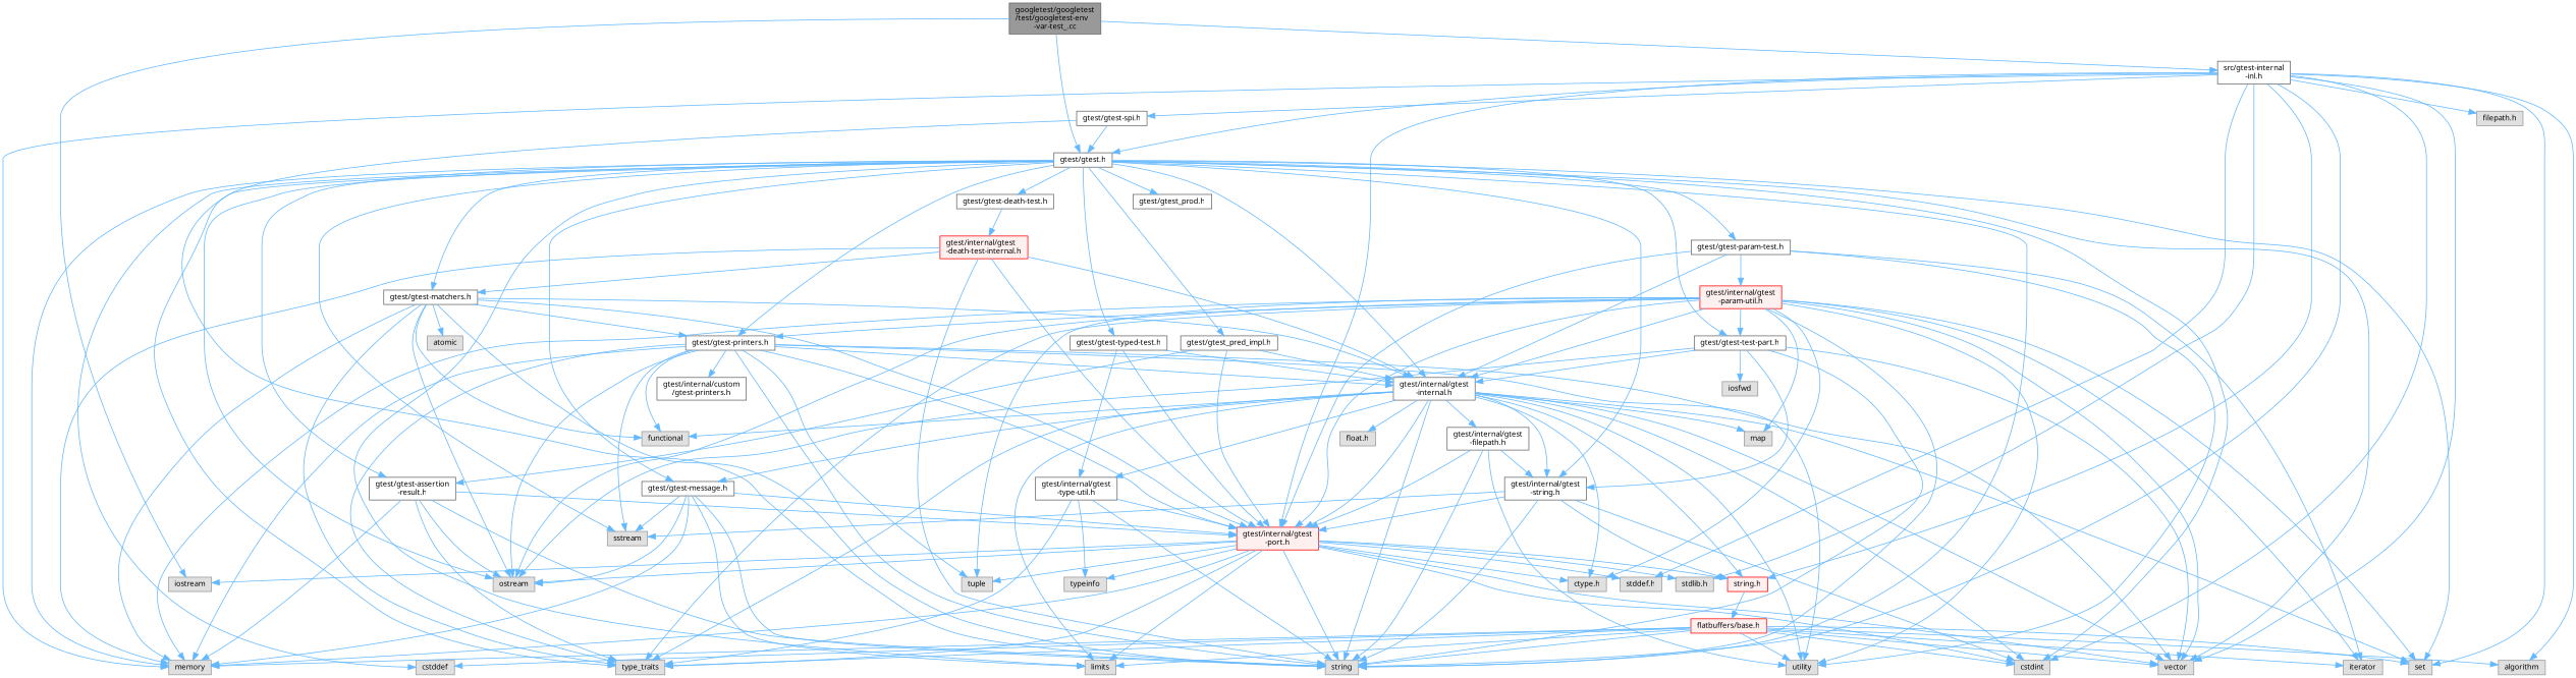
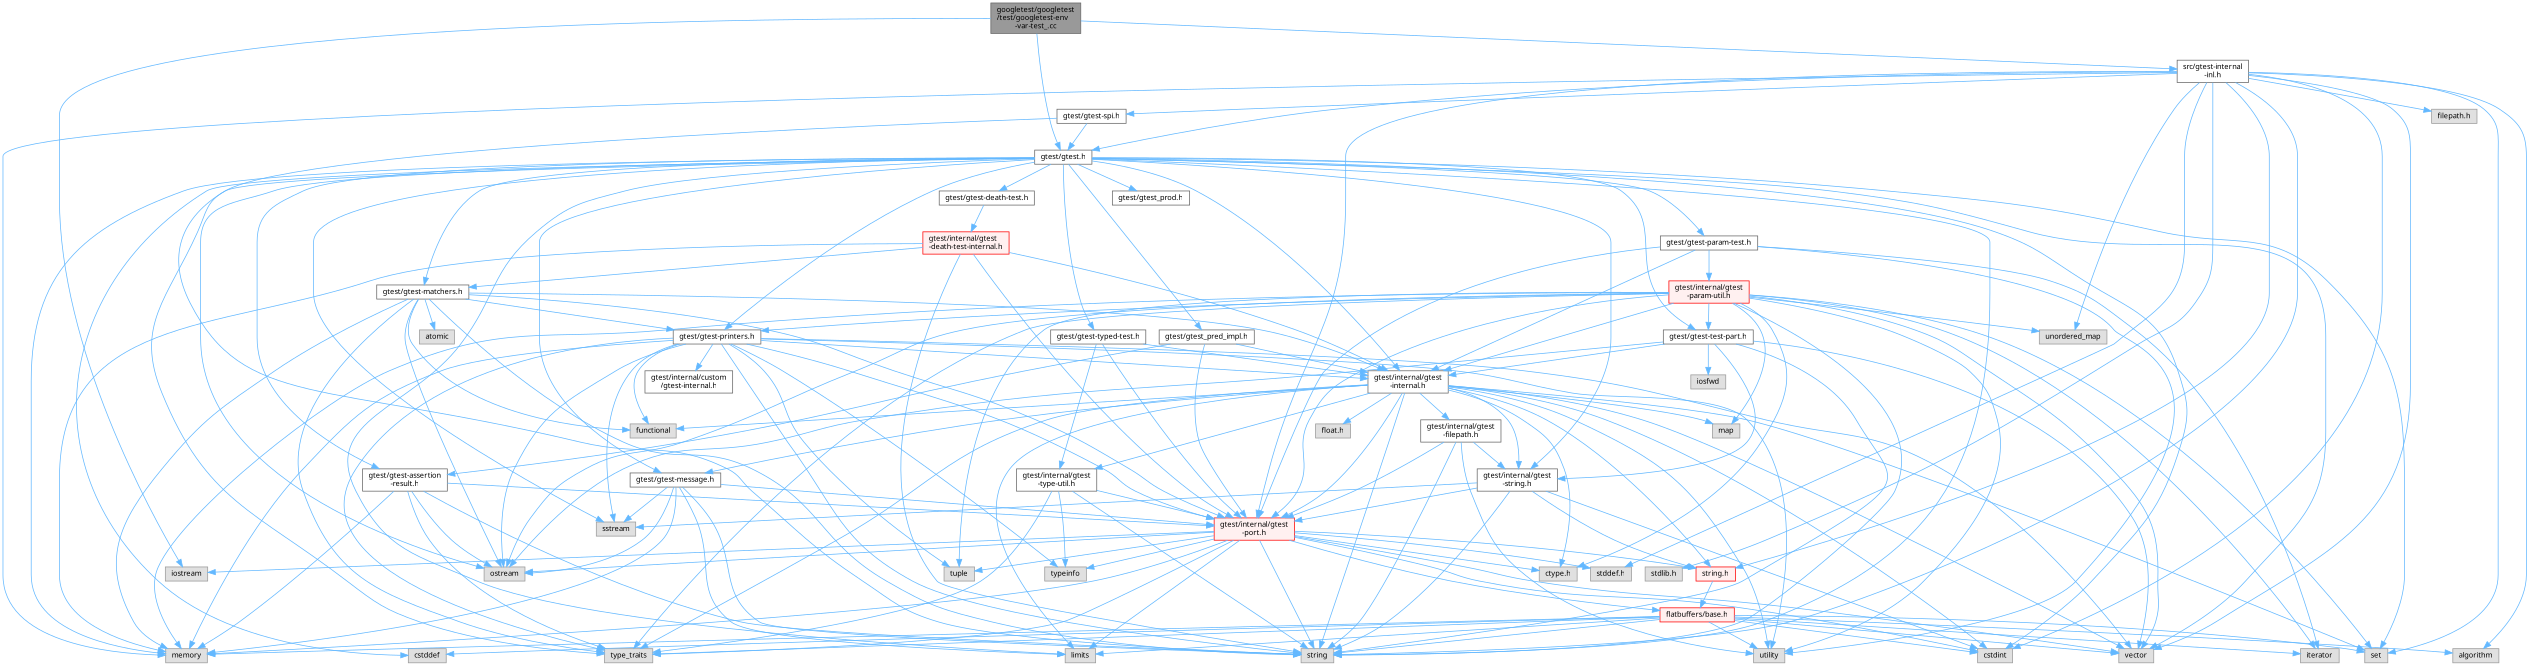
  digraph {
    fontname="Noto Sans"
    node [color=grey60 fillcolor="#E0E0E0" fontname="Noto Sans" fontsize=10 shape=box style=filled]
    edge [color=steelblue1 fontname="Noto Sans" fontsize=10 labelfontname=Helvetica labelfontsize=10 style=solid]
    n1 [color=gray40 fillcolor=grey60 fontcolor=black height=0.2 label="googletest/googletest\l/test/googletest-env\l-var-test_.cc" width=0.4]
    n2 [height=0.2 label=iostream width=0.4]
    n3 [color=grey40 fillcolor=white height=0.2 label="gtest/gtest.h" width=0.4]
    n4 [color=grey40 fillcolor=white height=0.2 label="src/gtest-internal\l-inl.h" width=0.4]
    n5 [height=0.2 label=cstddef width=0.4]
    n6 [height=0.2 label=cstdint width=0.4]
    n7 [height=0.2 label=limits width=0.4]
    n8 [height=0.2 label=memory width=0.4]
    n9 [height=0.2 label=ostream width=0.4]
    n10 [height=0.2 label=set width=0.4]
    n11 [height=0.2 label=sstream width=0.4]
    n12 [height=0.2 label=string width=0.4]
    n13 [height=0.2 label=type_traits width=0.4]
    n14 [height=0.2 label=vector width=0.4]
    n15 [color=grey40 fillcolor=white height=0.2 label="gtest/gtest-assertion\l-result.h" width=0.4]
    n16 [color=grey40 fillcolor=white height=0.2 label="gtest/gtest-message.h" width=0.4]
    n17 [color=grey40 fillcolor=white height=0.2 label="gtest/gtest-death-test.h" width=0.4]
    n18 [color=grey40 fillcolor=white height=0.2 label="gtest/gtest-matchers.h" width=0.4]
    n19 [color=grey40 fillcolor=white height=0.2 label="gtest/gtest-printers.h" width=0.4]
    n20 [color=grey40 fillcolor=white height=0.2 label="gtest/internal/gtest\l-internal.h" width=0.4]
    n21 [color=grey40 fillcolor=white height=0.2 label="gtest/internal/gtest\l-string.h" width=0.4]
    n22 [color=grey40 fillcolor=white height=0.2 label="gtest/gtest-param-test.h" width=0.4]
    n23 [color=grey40 fillcolor=white height=0.2 label="gtest/gtest-test-part.h" width=0.4]
    n24 [color=grey40 fillcolor=white height=0.2 label="gtest/gtest-typed-test.h" width=0.4]
    n25 [color=grey40 fillcolor=white height=0.2 label="gtest/gtest_pred_impl.h" width=0.4]
    n26 [color=grey40 fillcolor=white height=0.2 label="gtest/gtest_prod.h" width=0.4]
    n27 [color=red fillcolor="#FFF0F0" height=0.2 label="gtest/internal/gtest\l-port.h" width=0.4]
    n28 [height=0.2 label="stddef.h" width=0.4]
    n29 [height=0.2 label="stdlib.h" width=0.4]
    n30 [color=red fillcolor="#FFF0F0" height=0.2 label="string.h" width=0.4]
    n31 [height=0.2 label=algorithm width=0.4]
+   n32 [height=0.2 label=unordered_map width=0.4]
    n33 [height=0.2 label="filepath.h" width=0.4]
    n34 [color=grey40 fillcolor=white height=0.2 label="gtest/gtest-spi.h" width=0.4]
    n35 [color=red fillcolor="#FFF0F0" height=0.2 label="gtest/internal/gtest\l-death-test-internal.h" width=0.4]
    n36 [height=0.2 label=atomic width=0.4]
    n37 [height=0.2 label=functional width=0.4]
    n38 [height=0.2 label=tuple width=0.4]
    n39 [height=0.2 label=typeinfo width=0.4]
    n40 [height=0.2 label=utility width=0.4]
-   n41 [color=grey40 fillcolor=white height=0.2 label="gtest/internal/custom\l/gtest-printers.h" width=0.4]
+   n41 [color=grey40 fillcolor=white height=0.2 label="gtest/internal/custom\l/gtest-internal.h" width=0.4]
    n42 [height=0.2 label="ctype.h" width=0.4]
    n43 [height=0.2 label="float.h" width=0.4]
    n44 [height=0.2 label=map width=0.4]
    n45 [color=grey40 fillcolor=white height=0.2 label="gtest/internal/gtest\l-filepath.h" width=0.4]
    n46 [color=grey40 fillcolor=white height=0.2 label="gtest/internal/gtest\l-type-util.h" width=0.4]
    n47 [height=0.2 label=iterator width=0.4]
    n48 [color=red fillcolor="#FFF0F0" height=0.2 label="gtest/internal/gtest\l-param-util.h" width=0.4]
    n49 [height=0.2 label=iosfwd width=0.4]
    n50 [color=red fillcolor="#FFF0F0" height=0.2 label="flatbuffers/base.h" width=0.4]
    n1 -> n2
    n1 -> n3
    n1 -> n4
    n3 -> n5
    n3 -> n6
    n3 -> n7
    n3 -> n8
    n3 -> n9
    n3 -> n10
    n3 -> n11
    n3 -> n12
    n3 -> n13
    n3 -> n14
    n3 -> n15
    n3 -> n16
    n3 -> n17
    n3 -> n18
    n3 -> n19
    n3 -> n20
    n3 -> n21
    n3 -> n22
    n3 -> n23
    n3 -> n24
    n3 -> n25
    n3 -> n26
    n4 -> n3
    n4 -> n6
    n4 -> n8
    n4 -> n10
    n4 -> n12
    n4 -> n14
    n4 -> n27
    n4 -> n28
    n4 -> n29
    n4 -> n30
    n4 -> n31
+   n4 -> n32
    n4 -> n33
    n4 -> n34
    n15 -> n8
    n15 -> n9
    n15 -> n12
    n15 -> n13
    n15 -> n27
    n16 -> n7
    n16 -> n8
    n16 -> n9
    n16 -> n11
    n16 -> n12
    n16 -> n27
    n17 -> n35
    n18 -> n8
    n18 -> n9
    n18 -> n12
    n18 -> n13
    n18 -> n19
    n18 -> n20
    n18 -> n27
    n18 -> n36
    n18 -> n37
    n19 -> n8
    n19 -> n9
    n19 -> n11
    n19 -> n12
    n19 -> n13
    n19 -> n14
    n19 -> n20
    n19 -> n27
    n19 -> n37
    n19 -> n38
+   n19 -> n39
    n19 -> n40
    n19 -> n41
    n20 -> n6
    n20 -> n7
    n20 -> n10
    n20 -> n12
    n20 -> n13
    n20 -> n14
    n20 -> n16
    n20 -> n21
    n20 -> n27
    n20 -> n30
    n20 -> n37
    n20 -> n40
    n20 -> n42
    n20 -> n43
    n20 -> n44
    n20 -> n45
    n20 -> n46
    n21 -> n6
    n21 -> n11
    n21 -> n12
    n21 -> n27
    n21 -> n30
    n22 -> n20
    n22 -> n27
    n22 -> n40
    n22 -> n47
    n22 -> n48
    n23 -> n9
    n23 -> n12
    n23 -> n14
    n23 -> n20
    n23 -> n21
    n23 -> n49
    n24 -> n20
    n24 -> n27
    n24 -> n46
    n25 -> n15
    n25 -> n20
    n25 -> n27
    n27 -> n2
    n27 -> n6
    n27 -> n7
    n27 -> n8
    n27 -> n9
    n27 -> n12
    n27 -> n13
    n27 -> n14
    n27 -> n28
-   n27 -> n29
+   n27 -> n50
    n27 -> n30
    n27 -> n38
    n27 -> n39
    n27 -> n42
    n30 -> n50
    n34 -> n3
    n34 -> n12
    n35 -> n8
    n35 -> n12
    n35 -> n18
    n35 -> n20
    n35 -> n27
    n45 -> n12
    n45 -> n21
    n45 -> n27
    n45 -> n40
    n46 -> n12
    n46 -> n13
    n46 -> n27
    n46 -> n39
    n48 -> n8
    n48 -> n9
    n48 -> n10
    n48 -> n12
    n48 -> n13
    n48 -> n14
    n48 -> n19
    n48 -> n20
    n48 -> n23
    n48 -> n27
+   n48 -> n32
    n48 -> n38
    n48 -> n40
    n48 -> n42
    n48 -> n44
    n48 -> n47
    n50 -> n5
    n50 -> n6
    n50 -> n7
    n50 -> n8
    n50 -> n10
    n50 -> n12
    n50 -> n13
    n50 -> n14
    n50 -> n31
    n50 -> n40
    n50 -> n47
  }
